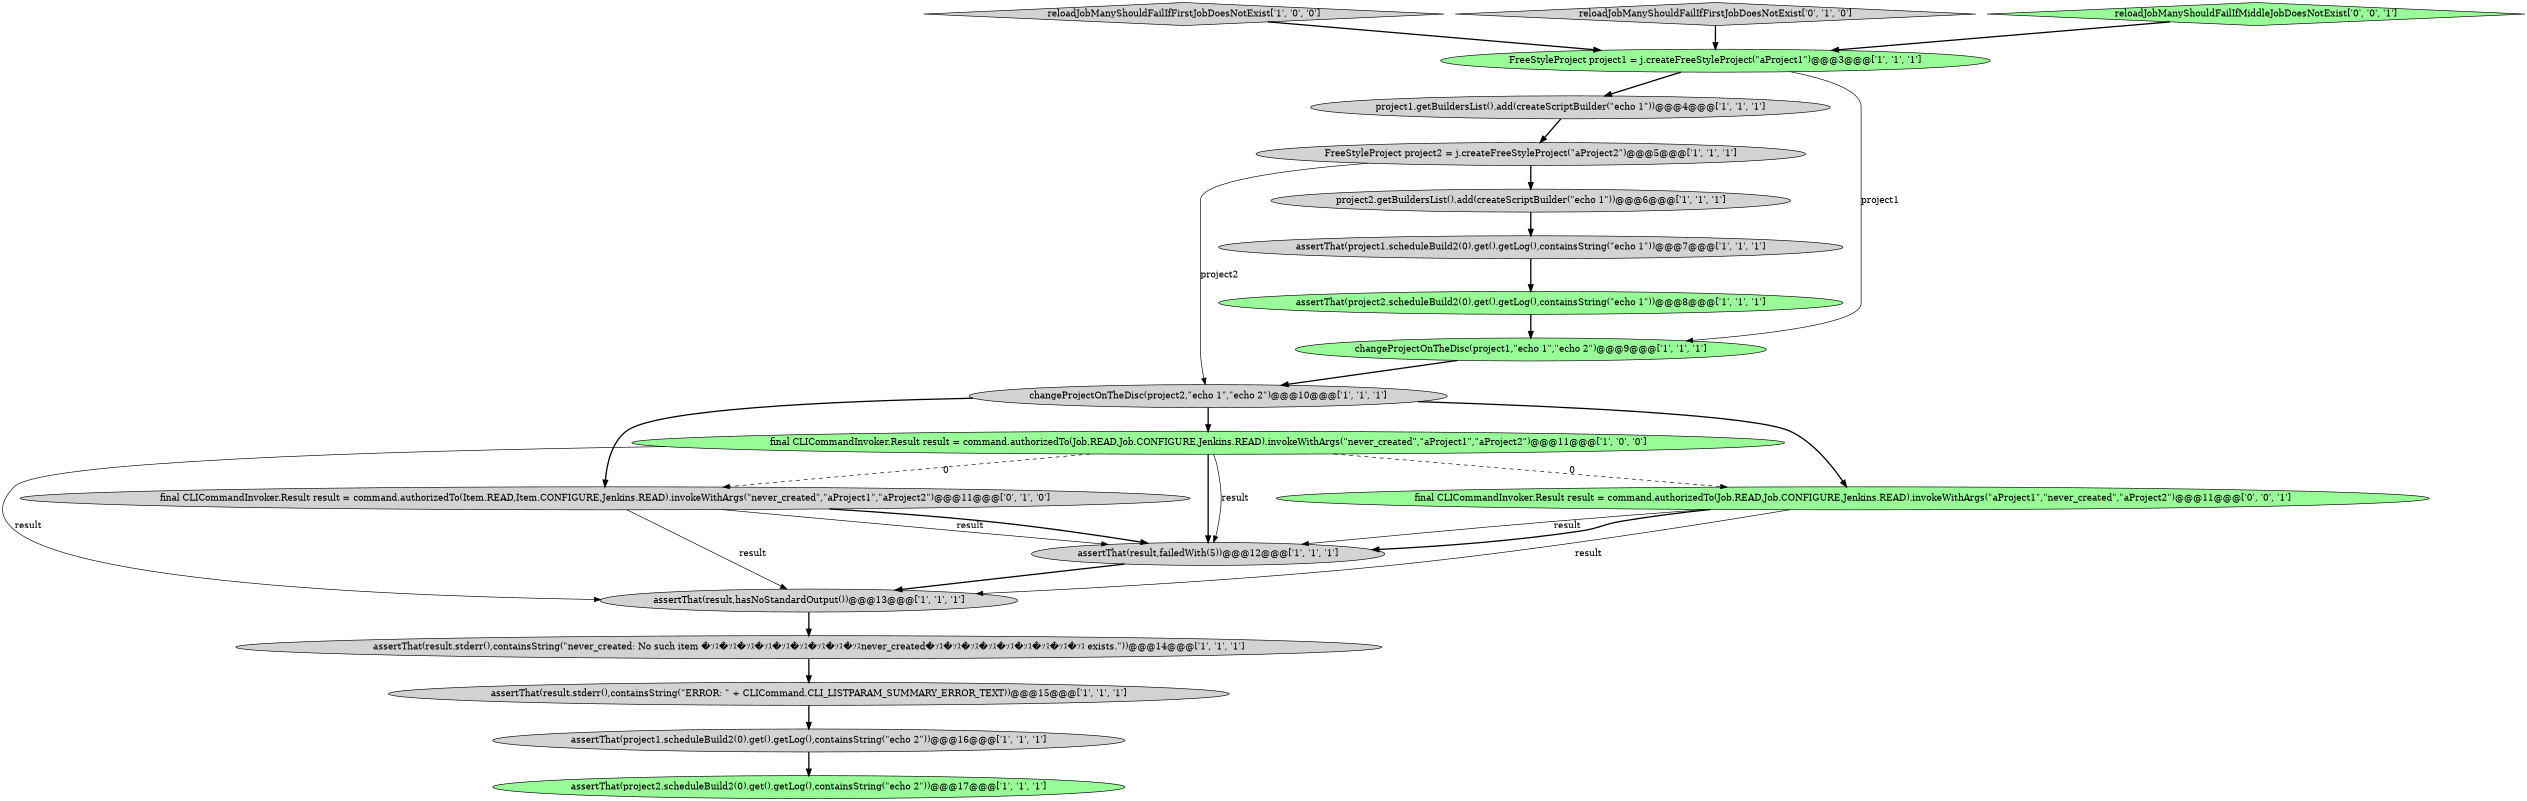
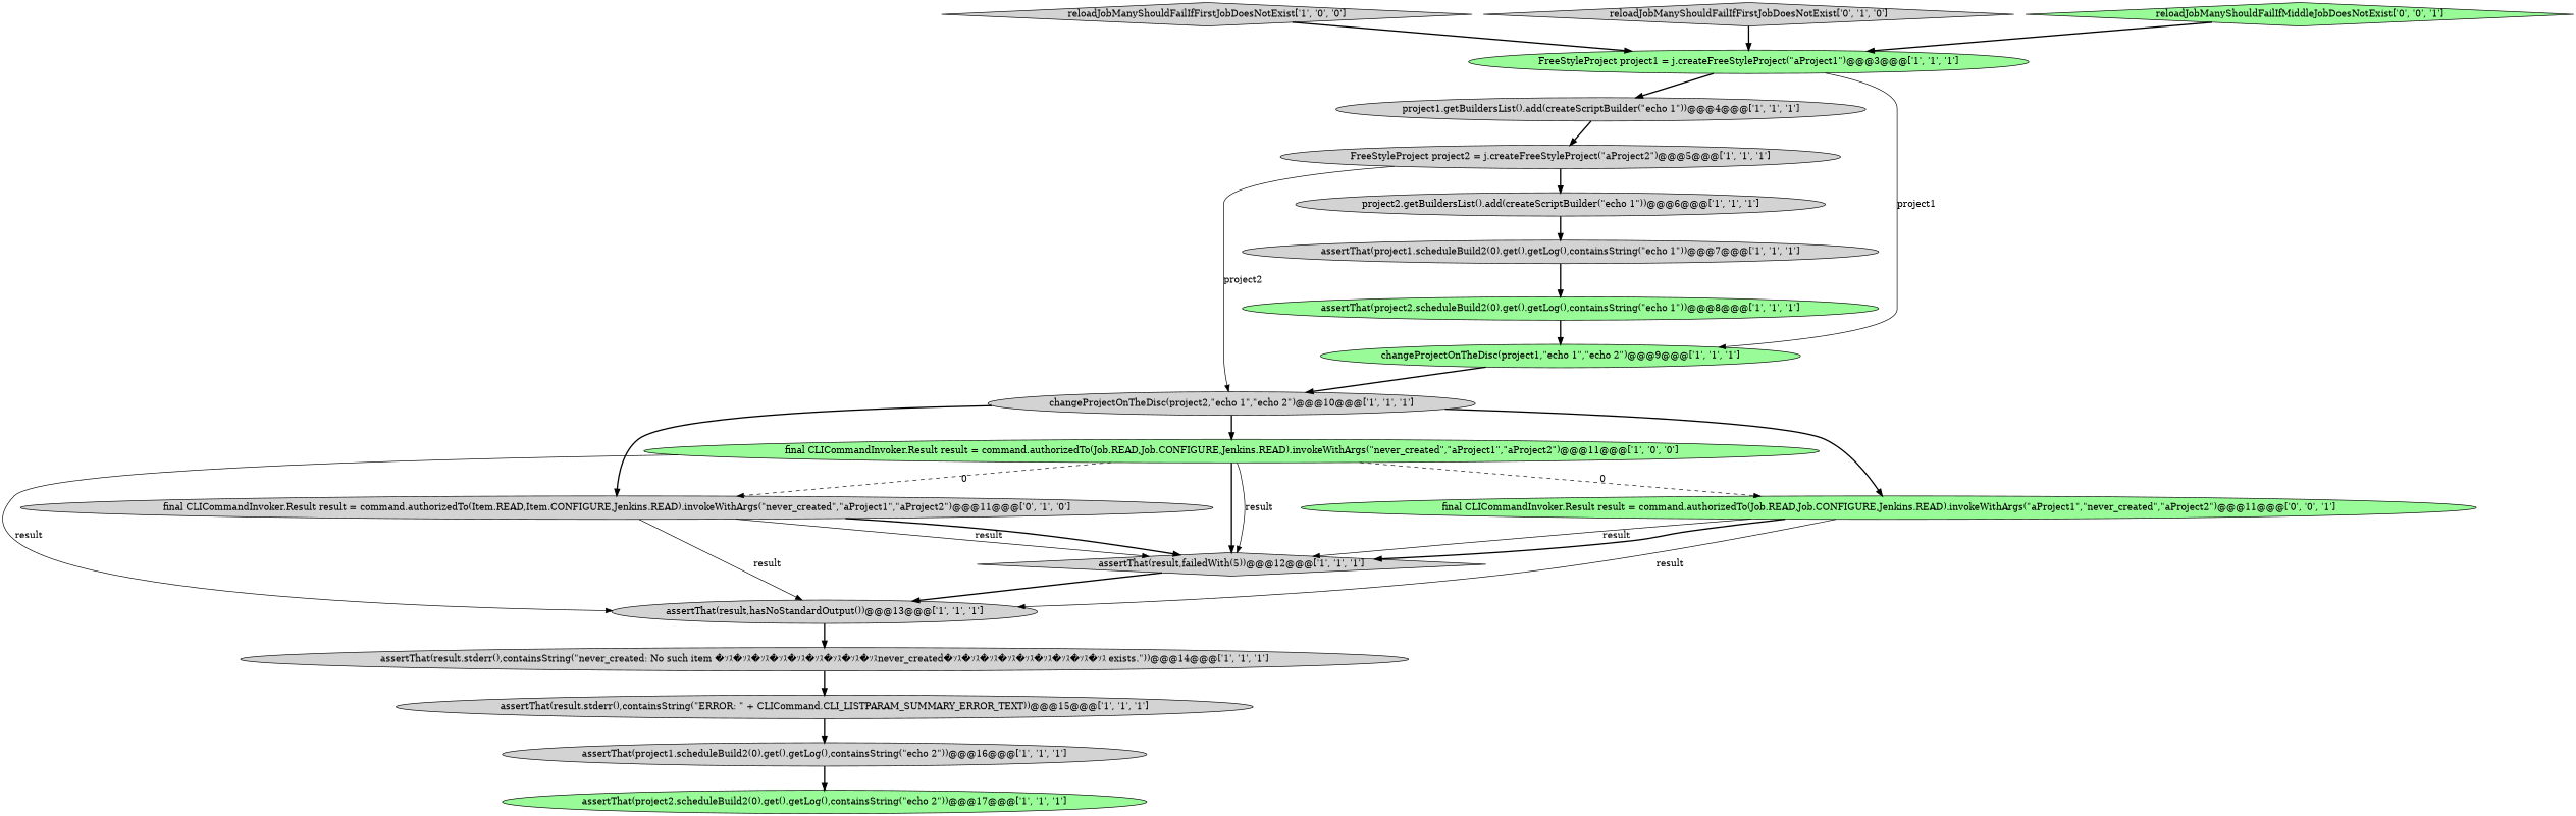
  digraph {
    node [fillcolor=lightgrey shape=ellipse style=filled]
    edge [style=bold]
    n1 [label="changeProjectOnTheDisc(project2,\"echo 1\",\"echo 2\")@@@10@@@['1', '1', '1']"]
    n2 [fillcolor=palegreen label="final CLICommandInvoker.Result result = command.authorizedTo(Job.READ,Job.CONFIGURE,Jenkins.READ).invokeWithArgs(\"aProject1\",\"never_created\",\"aProject2\")@@@11@@@['0', '0', '1']"]
    n3 [label="final CLICommandInvoker.Result result = command.authorizedTo(Item.READ,Item.CONFIGURE,Jenkins.READ).invokeWithArgs(\"never_created\",\"aProject1\",\"aProject2\")@@@11@@@['0', '1', '0']"]
    n4 [fillcolor=palegreen label="final CLICommandInvoker.Result result = command.authorizedTo(Job.READ,Job.CONFIGURE,Jenkins.READ).invokeWithArgs(\"never_created\",\"aProject1\",\"aProject2\")@@@11@@@['1', '0', '0']"]
    n5 [label="assertThat(project1.scheduleBuild2(0).get().getLog(),containsString(\"echo 2\"))@@@16@@@['1', '1', '1']"]
    n6 [fillcolor=palegreen label="assertThat(project2.scheduleBuild2(0).get().getLog(),containsString(\"echo 2\"))@@@17@@@['1', '1', '1']"]
    n7 [label="assertThat(result,hasNoStandardOutput())@@@13@@@['1', '1', '1']"]
-   n8 [label="assertThat(result,failedWith(5))@@@12@@@['1', '1', '1']"]
+   n8 [label="assertThat(result,failedWith(5))@@@12@@@['1', '1', '1']" shape=diamond]
    n9 [label="reloadJobManyShouldFailIfFirstJobDoesNotExist['1', '0', '0']" shape=diamond]
    n10 [fillcolor=palegreen label="FreeStyleProject project1 = j.createFreeStyleProject(\"aProject1\")@@@3@@@['1', '1', '1']"]
    n11 [label="project1.getBuildersList().add(createScriptBuilder(\"echo 1\"))@@@4@@@['1', '1', '1']"]
    n12 [label="FreeStyleProject project2 = j.createFreeStyleProject(\"aProject2\")@@@5@@@['1', '1', '1']"]
    n13 [fillcolor=palegreen label="changeProjectOnTheDisc(project1,\"echo 1\",\"echo 2\")@@@9@@@['1', '1', '1']"]
    n14 [label="assertThat(result.stderr(),containsString(\"ERROR: \" + CLICommand.CLI_LISTPARAM_SUMMARY_ERROR_TEXT))@@@15@@@['1', '1', '1']"]
    n15 [label="assertThat(result.stderr(),containsString(\"never_created: No such item �ｿｽ�ｿｽ�ｿｽ�ｿｽ�ｿｽ�ｿｽ�ｿｽ�ｿｽ�ｿｽnever_created�ｿｽ�ｿｽ�ｿｽ�ｿｽ�ｿｽ�ｿｽ�ｿｽ�ｿｽ�ｿｽ exists.\"))@@@14@@@['1', '1', '1']"]
    n16 [label="assertThat(project1.scheduleBuild2(0).get().getLog(),containsString(\"echo 1\"))@@@7@@@['1', '1', '1']"]
    n17 [fillcolor=palegreen label="assertThat(project2.scheduleBuild2(0).get().getLog(),containsString(\"echo 1\"))@@@8@@@['1', '1', '1']"]
    n18 [label="reloadJobManyShouldFailIfFirstJobDoesNotExist['0', '1', '0']" shape=diamond]
    n19 [fillcolor=palegreen label="reloadJobManyShouldFailIfMiddleJobDoesNotExist['0', '0', '1']" shape=diamond]
    n20 [label="project2.getBuildersList().add(createScriptBuilder(\"echo 1\"))@@@6@@@['1', '1', '1']"]
    n1 -> n2
    n1 -> n3
    n1 -> n4
    n2 -> n7 [label=result style=solid]
    n2 -> n8 [label=result style=solid]
    n2 -> n8
    n3 -> n7 [label=result style=solid]
    n3 -> n8
    n3 -> n8 [label=result style=solid]
    n4 -> n2 [label=0 style=dashed]
    n4 -> n3 [label=0 style=dashed]
    n4 -> n7 [label=result style=solid]
    n4 -> n8 [label=result style=solid]
    n4 -> n8
    n5 -> n6
    n7 -> n15
    n8 -> n7
    n9 -> n10
    n10 -> n11
    n10 -> n13 [label=project1 style=solid]
    n11 -> n12
    n12 -> n1 [label=project2 style=solid]
    n12 -> n20
    n13 -> n1
    n14 -> n5
    n15 -> n14
    n16 -> n17
    n17 -> n13
    n18 -> n10
    n19 -> n10
    n20 -> n16
  }
